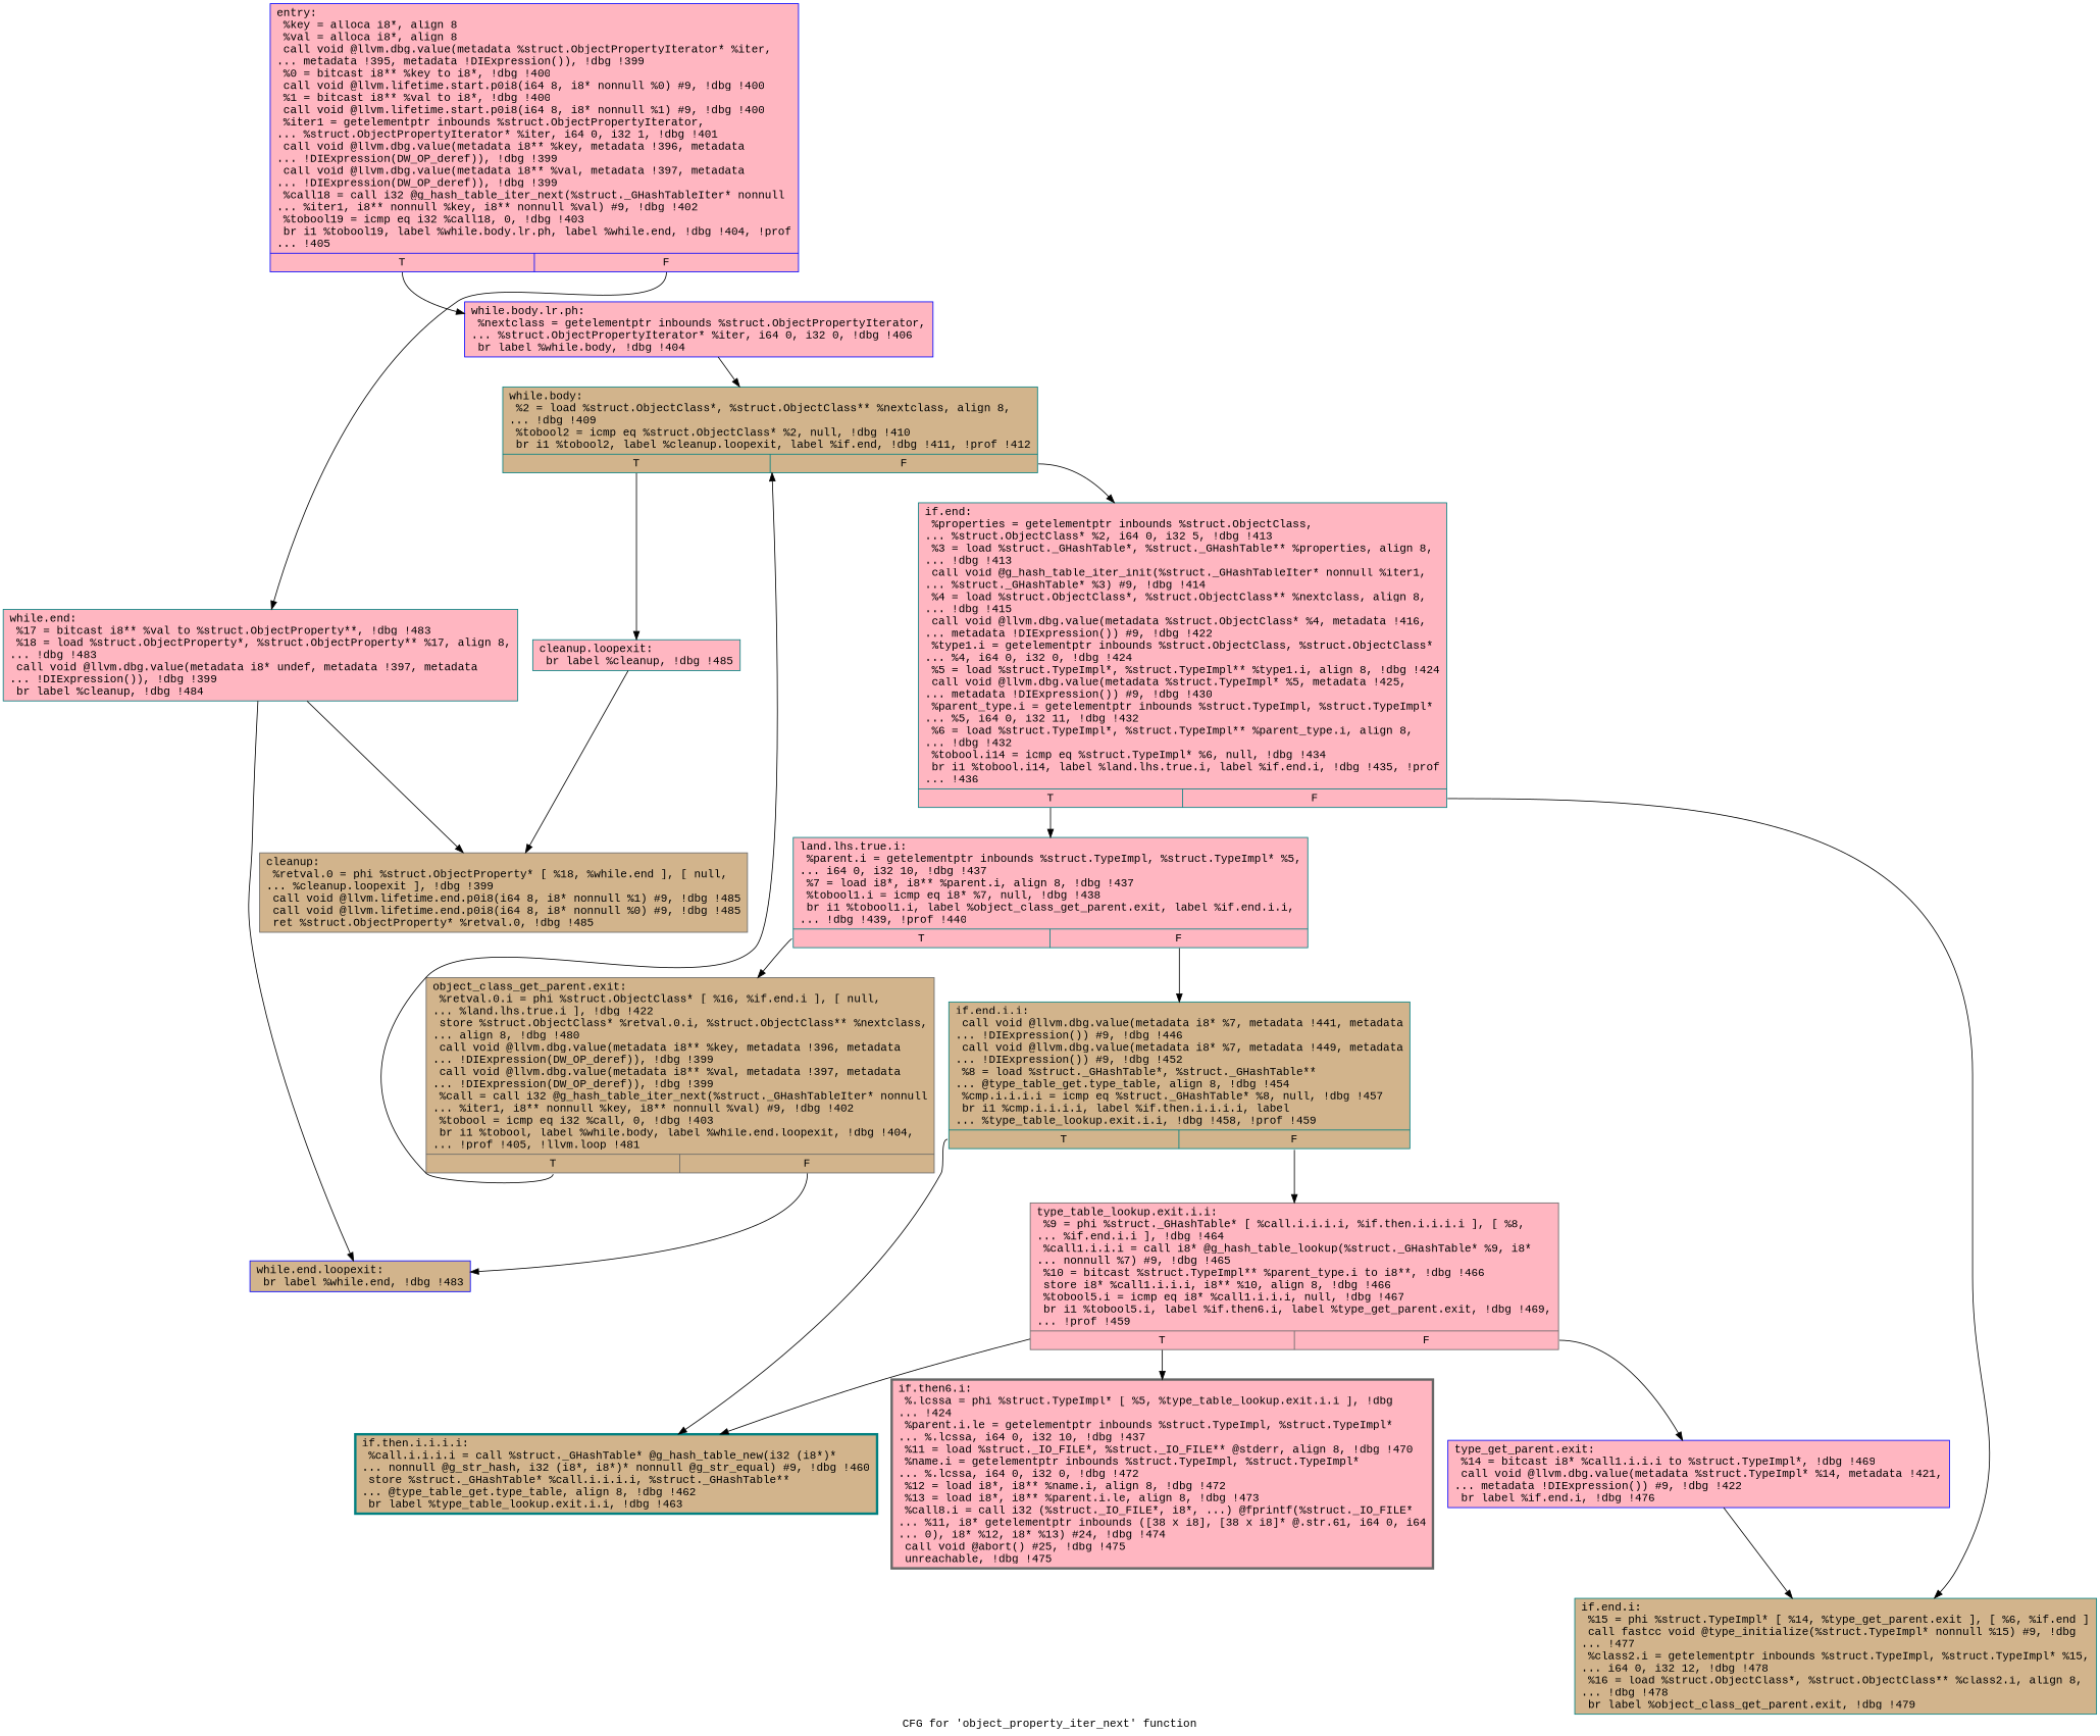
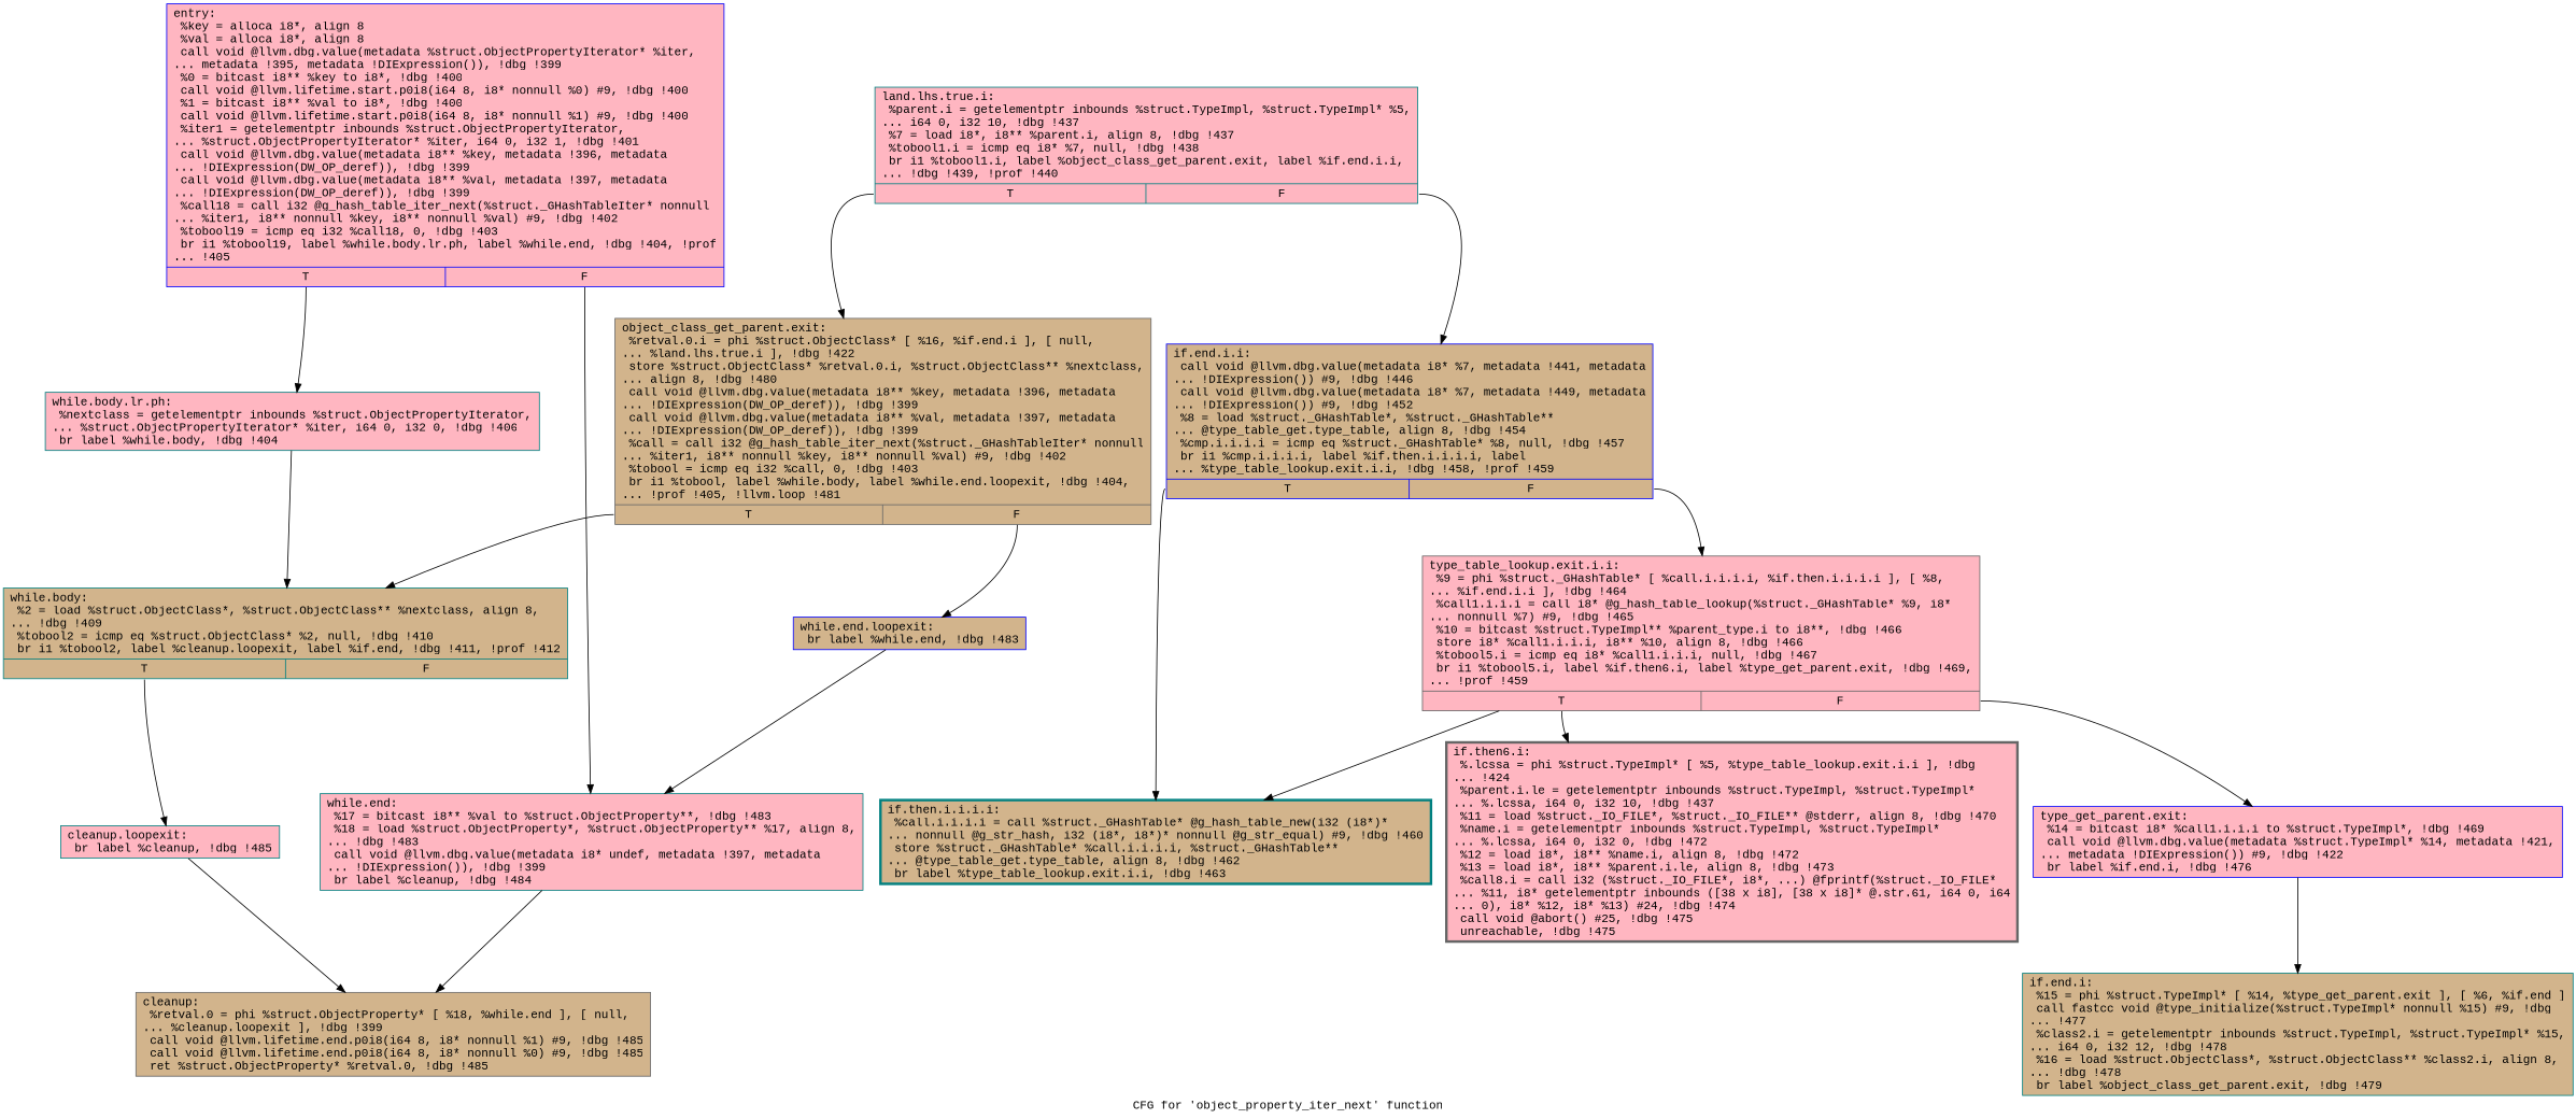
  digraph {
    fontname="Liberation Mono"
    label="CFG for 'object_property_iter_next' function"
    node [color=teal fillcolor=lightpink fontname="Liberation Mono" shape=record style=filled]
    edge [fontname="Liberation Mono" tailport=s0]
    n1 [color=blue label="{entry:\l  %key = alloca i8*, align 8\l  %val = alloca i8*, align 8\l  call void @llvm.dbg.value(metadata %struct.ObjectPropertyIterator* %iter,\l... metadata !395, metadata !DIExpression()), !dbg !399\l  %0 = bitcast i8** %key to i8*, !dbg !400\l  call void @llvm.lifetime.start.p0i8(i64 8, i8* nonnull %0) #9, !dbg !400\l  %1 = bitcast i8** %val to i8*, !dbg !400\l  call void @llvm.lifetime.start.p0i8(i64 8, i8* nonnull %1) #9, !dbg !400\l  %iter1 = getelementptr inbounds %struct.ObjectPropertyIterator,\l... %struct.ObjectPropertyIterator* %iter, i64 0, i32 1, !dbg !401\l  call void @llvm.dbg.value(metadata i8** %key, metadata !396, metadata\l... !DIExpression(DW_OP_deref)), !dbg !399\l  call void @llvm.dbg.value(metadata i8** %val, metadata !397, metadata\l... !DIExpression(DW_OP_deref)), !dbg !399\l  %call18 = call i32 @g_hash_table_iter_next(%struct._GHashTableIter* nonnull\l... %iter1, i8** nonnull %key, i8** nonnull %val) #9, !dbg !402\l  %tobool19 = icmp eq i32 %call18, 0, !dbg !403\l  br i1 %tobool19, label %while.body.lr.ph, label %while.end, !dbg !404, !prof\l... !405\l|{<s0>T|<s1>F}}"]
-   n2 [color=blue label="{while.body.lr.ph:                                 \l  %nextclass = getelementptr inbounds %struct.ObjectPropertyIterator,\l... %struct.ObjectPropertyIterator* %iter, i64 0, i32 0, !dbg !406\l  br label %while.body, !dbg !404\l}"]
+   n2 [label="{while.body.lr.ph:                                 \l  %nextclass = getelementptr inbounds %struct.ObjectPropertyIterator,\l... %struct.ObjectPropertyIterator* %iter, i64 0, i32 0, !dbg !406\l  br label %while.body, !dbg !404\l}"]
    n3 [label="{while.end:                                        \l  %17 = bitcast i8** %val to %struct.ObjectProperty**, !dbg !483\l  %18 = load %struct.ObjectProperty*, %struct.ObjectProperty** %17, align 8,\l... !dbg !483\l  call void @llvm.dbg.value(metadata i8* undef, metadata !397, metadata\l... !DIExpression()), !dbg !399\l  br label %cleanup, !dbg !484\l}"]
    n4 [fillcolor=tan label="{while.body:                                       \l  %2 = load %struct.ObjectClass*, %struct.ObjectClass** %nextclass, align 8,\l... !dbg !409\l  %tobool2 = icmp eq %struct.ObjectClass* %2, null, !dbg !410\l  br i1 %tobool2, label %cleanup.loopexit, label %if.end, !dbg !411, !prof !412\l|{<s0>T|<s1>F}}"]
    n5 [color=gray40 fillcolor=tan label="{cleanup:                                          \l  %retval.0 = phi %struct.ObjectProperty* [ %18, %while.end ], [ null,\l... %cleanup.loopexit ], !dbg !399\l  call void @llvm.lifetime.end.p0i8(i64 8, i8* nonnull %1) #9, !dbg !485\l  call void @llvm.lifetime.end.p0i8(i64 8, i8* nonnull %0) #9, !dbg !485\l  ret %struct.ObjectProperty* %retval.0, !dbg !485\l}"]
    n6 [label="{cleanup.loopexit:                                 \l  br label %cleanup, !dbg !485\l}"]
-   n7 [label="{if.end:                                           \l  %properties = getelementptr inbounds %struct.ObjectClass,\l... %struct.ObjectClass* %2, i64 0, i32 5, !dbg !413\l  %3 = load %struct._GHashTable*, %struct._GHashTable** %properties, align 8,\l... !dbg !413\l  call void @g_hash_table_iter_init(%struct._GHashTableIter* nonnull %iter1,\l... %struct._GHashTable* %3) #9, !dbg !414\l  %4 = load %struct.ObjectClass*, %struct.ObjectClass** %nextclass, align 8,\l... !dbg !415\l  call void @llvm.dbg.value(metadata %struct.ObjectClass* %4, metadata !416,\l... metadata !DIExpression()) #9, !dbg !422\l  %type1.i = getelementptr inbounds %struct.ObjectClass, %struct.ObjectClass*\l... %4, i64 0, i32 0, !dbg !424\l  %5 = load %struct.TypeImpl*, %struct.TypeImpl** %type1.i, align 8, !dbg !424\l  call void @llvm.dbg.value(metadata %struct.TypeImpl* %5, metadata !425,\l... metadata !DIExpression()) #9, !dbg !430\l  %parent_type.i = getelementptr inbounds %struct.TypeImpl, %struct.TypeImpl*\l... %5, i64 0, i32 11, !dbg !432\l  %6 = load %struct.TypeImpl*, %struct.TypeImpl** %parent_type.i, align 8,\l... !dbg !432\l  %tobool.i14 = icmp eq %struct.TypeImpl* %6, null, !dbg !434\l  br i1 %tobool.i14, label %land.lhs.true.i, label %if.end.i, !dbg !435, !prof\l... !436\l|{<s0>T|<s1>F}}"]
    n8 [label="{land.lhs.true.i:                                  \l  %parent.i = getelementptr inbounds %struct.TypeImpl, %struct.TypeImpl* %5,\l... i64 0, i32 10, !dbg !437\l  %7 = load i8*, i8** %parent.i, align 8, !dbg !437\l  %tobool1.i = icmp eq i8* %7, null, !dbg !438\l  br i1 %tobool1.i, label %object_class_get_parent.exit, label %if.end.i.i,\l... !dbg !439, !prof !440\l|{<s0>T|<s1>F}}"]
    n9 [fillcolor=tan label="{if.end.i:                                         \l  %15 = phi %struct.TypeImpl* [ %14, %type_get_parent.exit ], [ %6, %if.end ]\l  call fastcc void @type_initialize(%struct.TypeImpl* nonnull %15) #9, !dbg\l... !477\l  %class2.i = getelementptr inbounds %struct.TypeImpl, %struct.TypeImpl* %15,\l... i64 0, i32 12, !dbg !478\l  %16 = load %struct.ObjectClass*, %struct.ObjectClass** %class2.i, align 8,\l... !dbg !478\l  br label %object_class_get_parent.exit, !dbg !479\l}"]
    n10 [color=gray40 fillcolor=tan label="{object_class_get_parent.exit:                     \l  %retval.0.i = phi %struct.ObjectClass* [ %16, %if.end.i ], [ null,\l... %land.lhs.true.i ], !dbg !422\l  store %struct.ObjectClass* %retval.0.i, %struct.ObjectClass** %nextclass,\l... align 8, !dbg !480\l  call void @llvm.dbg.value(metadata i8** %key, metadata !396, metadata\l... !DIExpression(DW_OP_deref)), !dbg !399\l  call void @llvm.dbg.value(metadata i8** %val, metadata !397, metadata\l... !DIExpression(DW_OP_deref)), !dbg !399\l  %call = call i32 @g_hash_table_iter_next(%struct._GHashTableIter* nonnull\l... %iter1, i8** nonnull %key, i8** nonnull %val) #9, !dbg !402\l  %tobool = icmp eq i32 %call, 0, !dbg !403\l  br i1 %tobool, label %while.body, label %while.end.loopexit, !dbg !404,\l... !prof !405, !llvm.loop !481\l|{<s0>T|<s1>F}}"]
-   n11 [fillcolor=tan label="{if.end.i.i:                                       \l  call void @llvm.dbg.value(metadata i8* %7, metadata !441, metadata\l... !DIExpression()) #9, !dbg !446\l  call void @llvm.dbg.value(metadata i8* %7, metadata !449, metadata\l... !DIExpression()) #9, !dbg !452\l  %8 = load %struct._GHashTable*, %struct._GHashTable**\l... @type_table_get.type_table, align 8, !dbg !454\l  %cmp.i.i.i.i = icmp eq %struct._GHashTable* %8, null, !dbg !457\l  br i1 %cmp.i.i.i.i, label %if.then.i.i.i.i, label\l... %type_table_lookup.exit.i.i, !dbg !458, !prof !459\l|{<s0>T|<s1>F}}"]
+   n11 [color=blue fillcolor=tan label="{if.end.i.i:                                       \l  call void @llvm.dbg.value(metadata i8* %7, metadata !441, metadata\l... !DIExpression()) #9, !dbg !446\l  call void @llvm.dbg.value(metadata i8* %7, metadata !449, metadata\l... !DIExpression()) #9, !dbg !452\l  %8 = load %struct._GHashTable*, %struct._GHashTable**\l... @type_table_get.type_table, align 8, !dbg !454\l  %cmp.i.i.i.i = icmp eq %struct._GHashTable* %8, null, !dbg !457\l  br i1 %cmp.i.i.i.i, label %if.then.i.i.i.i, label\l... %type_table_lookup.exit.i.i, !dbg !458, !prof !459\l|{<s0>T|<s1>F}}"]
    n12 [color=blue fillcolor=tan label="{while.end.loopexit:                               \l  br label %while.end, !dbg !483\l}"]
    n13 [fillcolor=tan label="{if.then.i.i.i.i:                                  \l  %call.i.i.i.i = call %struct._GHashTable* @g_hash_table_new(i32 (i8*)*\l... nonnull @g_str_hash, i32 (i8*, i8*)* nonnull @g_str_equal) #9, !dbg !460\l  store %struct._GHashTable* %call.i.i.i.i, %struct._GHashTable**\l... @type_table_get.type_table, align 8, !dbg !462\l  br label %type_table_lookup.exit.i.i, !dbg !463\l}" penwidth=3.0]
    n14 [color=gray40 label="{type_table_lookup.exit.i.i:                       \l  %9 = phi %struct._GHashTable* [ %call.i.i.i.i, %if.then.i.i.i.i ], [ %8,\l... %if.end.i.i ], !dbg !464\l  %call1.i.i.i = call i8* @g_hash_table_lookup(%struct._GHashTable* %9, i8*\l... nonnull %7) #9, !dbg !465\l  %10 = bitcast %struct.TypeImpl** %parent_type.i to i8**, !dbg !466\l  store i8* %call1.i.i.i, i8** %10, align 8, !dbg !466\l  %tobool5.i = icmp eq i8* %call1.i.i.i, null, !dbg !467\l  br i1 %tobool5.i, label %if.then6.i, label %type_get_parent.exit, !dbg !469,\l... !prof !459\l|{<s0>T|<s1>F}}"]
    n15 [color=gray40 label="{if.then6.i:                                       \l  %.lcssa = phi %struct.TypeImpl* [ %5, %type_table_lookup.exit.i.i ], !dbg\l... !424\l  %parent.i.le = getelementptr inbounds %struct.TypeImpl, %struct.TypeImpl*\l... %.lcssa, i64 0, i32 10, !dbg !437\l  %11 = load %struct._IO_FILE*, %struct._IO_FILE** @stderr, align 8, !dbg !470\l  %name.i = getelementptr inbounds %struct.TypeImpl, %struct.TypeImpl*\l... %.lcssa, i64 0, i32 0, !dbg !472\l  %12 = load i8*, i8** %name.i, align 8, !dbg !472\l  %13 = load i8*, i8** %parent.i.le, align 8, !dbg !473\l  %call8.i = call i32 (%struct._IO_FILE*, i8*, ...) @fprintf(%struct._IO_FILE*\l... %11, i8* getelementptr inbounds ([38 x i8], [38 x i8]* @.str.61, i64 0, i64\l... 0), i8* %12, i8* %13) #24, !dbg !474\l  call void @abort() #25, !dbg !475\l  unreachable, !dbg !475\l}" penwidth=3.0]
    n16 [color=blue label="{type_get_parent.exit:                             \l  %14 = bitcast i8* %call1.i.i.i to %struct.TypeImpl*, !dbg !469\l  call void @llvm.dbg.value(metadata %struct.TypeImpl* %14, metadata !421,\l... metadata !DIExpression()) #9, !dbg !422\l  br label %if.end.i, !dbg !476\l}"]
    n1 -> n2
    n1 -> n3 [tailport=s1]
    n2 -> n4 [tailport=""]
    n3 -> n5 [tailport=""]
    n4 -> n6
-   n4 -> n7 [tailport=s1]
    n6 -> n5 [tailport=""]
-   n7 -> n8
-   n7 -> n9 [tailport=s1]
    n8 -> n10
    n8 -> n11 [tailport=s1]
    n10 -> n4
    n10 -> n12 [tailport=s1]
    n11 -> n13
    n11 -> n14 [tailport=s1]
-   n3 -> n12 [tailport=""]
+   n12 -> n3 [tailport=""]
    n14 -> n13 [tailport=""]
    n14 -> n15
    n14 -> n16 [tailport=s1]
    n16 -> n9 [tailport=""]
  }
